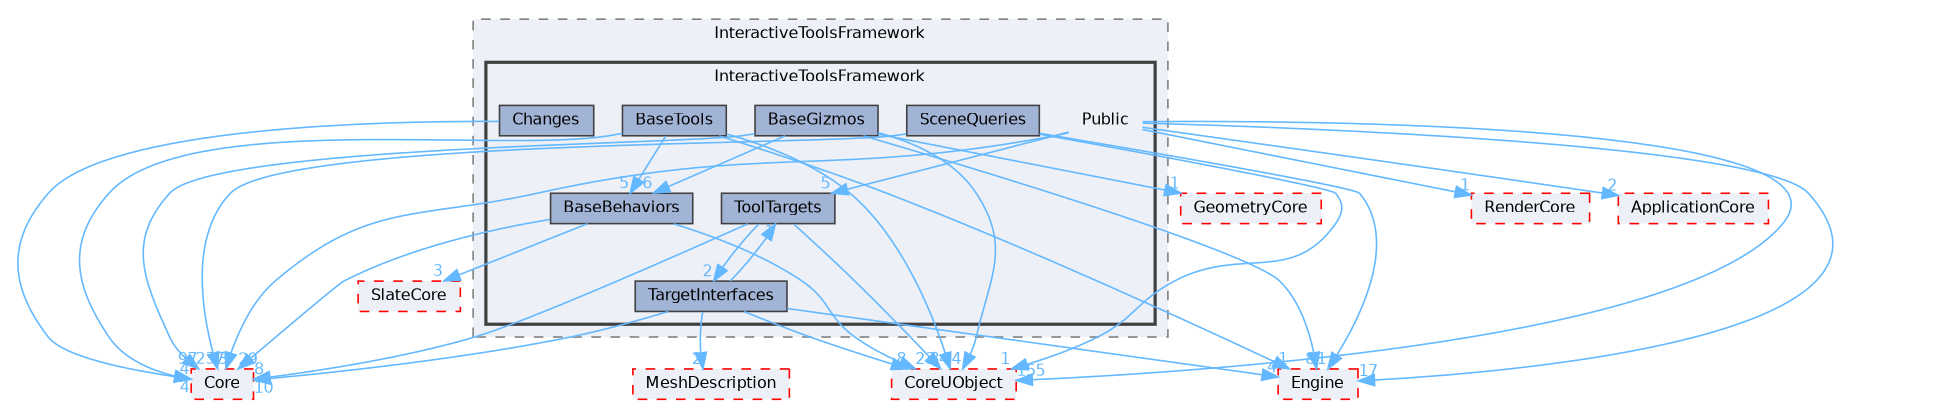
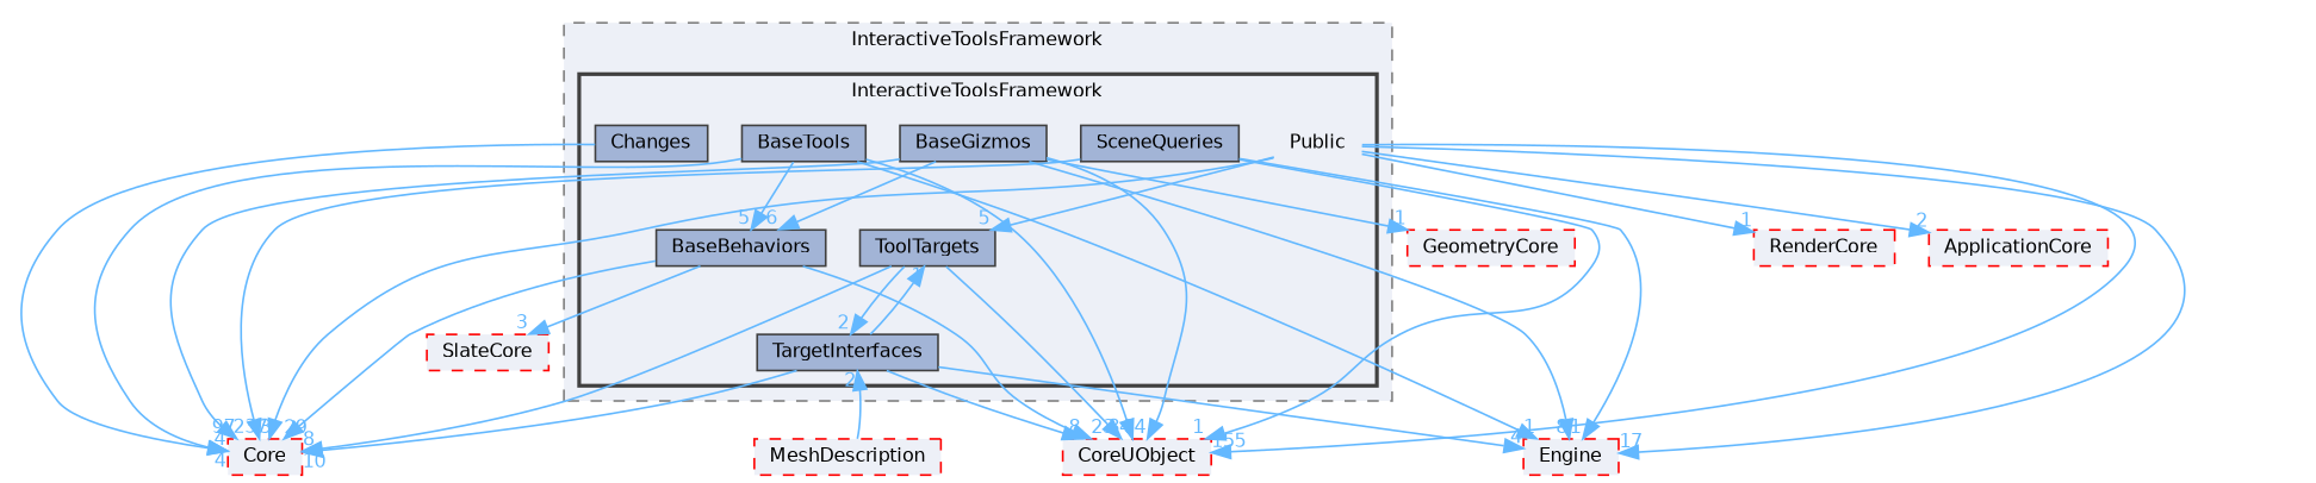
  digraph {
    compound=true
    node [fontname=Helvetica fontsize=10 shape=box color=red fillcolor="#edf0f7" style="filled,dashed"]
    edge [color=steelblue1 fontcolor=steelblue1 fontname=Helvetica fontsize=10 headlabel=1 labeldistance=1.5 labelfontname=Helvetica labelfontsize=10]
    n1 [height=0.2 label=Public shape=plaintext width=0.4 color="" fillcolor="" style=""]
    n2 [color=grey25 fillcolor="#a2b4d6" height=0.2 label=BaseBehaviors style=filled width=0.4]
    n3 [color=grey25 fillcolor="#a2b4d6" height=0.2 label=BaseGizmos style=filled width=0.4]
    n4 [color=grey25 fillcolor="#a2b4d6" height=0.2 label=BaseTools style=filled width=0.4]
    n5 [color=grey25 fillcolor="#a2b4d6" height=0.2 label=Changes style=filled width=0.4]
    n6 [color=grey25 fillcolor="#a2b4d6" height=0.2 label=SceneQueries style=filled width=0.4]
    n7 [color=grey25 fillcolor="#a2b4d6" height=0.2 label=TargetInterfaces style=filled width=0.4]
    n8 [color=grey25 fillcolor="#a2b4d6" height=0.2 label=ToolTargets style=filled width=0.4]
    n9 [height=0.2 label=Core width=0.4]
    n10 [height=0.2 label=RenderCore width=0.4]
    n11 [height=0.2 label=CoreUObject width=0.4]
    n12 [height=0.2 label=ApplicationCore width=0.4]
    n13 [height=0.2 label=Engine width=0.4]
    n14 [height=0.2 label=SlateCore width=0.4]
    n15 [height=0.2 label=GeometryCore width=0.4]
    n16 [height=0.2 label=MeshDescription width=0.4]
    subgraph cluster_1 {
      bgcolor="#edf0f7"
      fontname=Helvetica
      fontsize=10
      label=InteractiveToolsFramework
      pencolor=grey50
      style="filled,dashed"
      subgraph cluster_2 {
        bgcolor="#edf0f7"
        fontname=Helvetica
        fontsize=10
        label=InteractiveToolsFramework
        pencolor=grey25
        style="filled,bold"
        n1
        n2
        n3
        n4
        n5
        n6
        n7
        n8
      }
    }
    n1 -> n8 [headlabel=5]
    n1 -> n9 [headlabel=237]
    n1 -> n10
    n1 -> n11 [headlabel=155]
    n1 -> n12 [headlabel=2]
    n1 -> n13 [headlabel=17]
    n2 -> n9 [headlabel=29]
    n2 -> n11 [headlabel=23]
    n2 -> n14 [headlabel=3]
    n3 -> n2 [headlabel=6]
    n3 -> n9 [headlabel=97]
    n3 -> n11 [headlabel=64]
    n3 -> n13 [headlabel=8]
    n3 -> n15
    n4 -> n2 [headlabel=5]
    n4 -> n9 [headlabel=4]
    n4 -> n11 [headlabel=4]
    n4 -> n13
    n5 -> n9 [headlabel=4]
    n6 -> n9 [headlabel=3]
    n6 -> n11
    n6 -> n13
    n7 -> n8
    n7 -> n9 [headlabel=10]
    n7 -> n11 [headlabel=8]
    n7 -> n13 [headlabel=4]
-   n7 -> n16 [headlabel=2]
+   n16 -> n7 [headlabel=2]
    n8 -> n7 [headlabel=2]
    n8 -> n9 [headlabel=8]
    n8 -> n11 [headlabel=3]
  }
